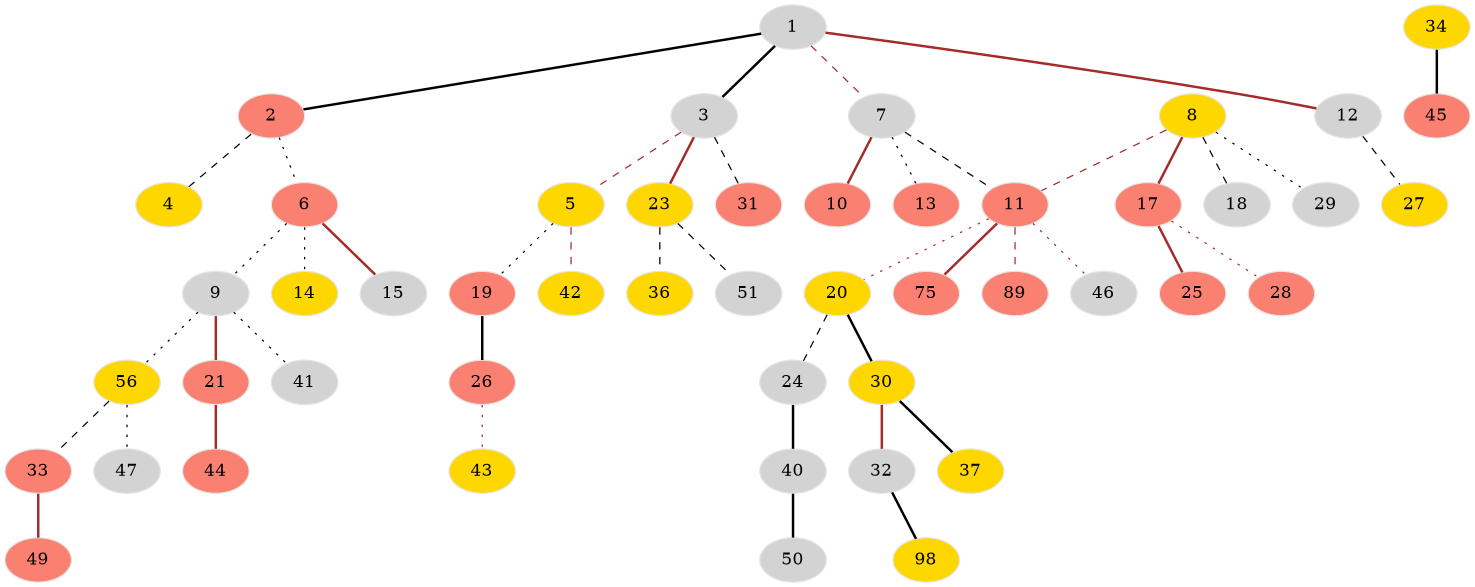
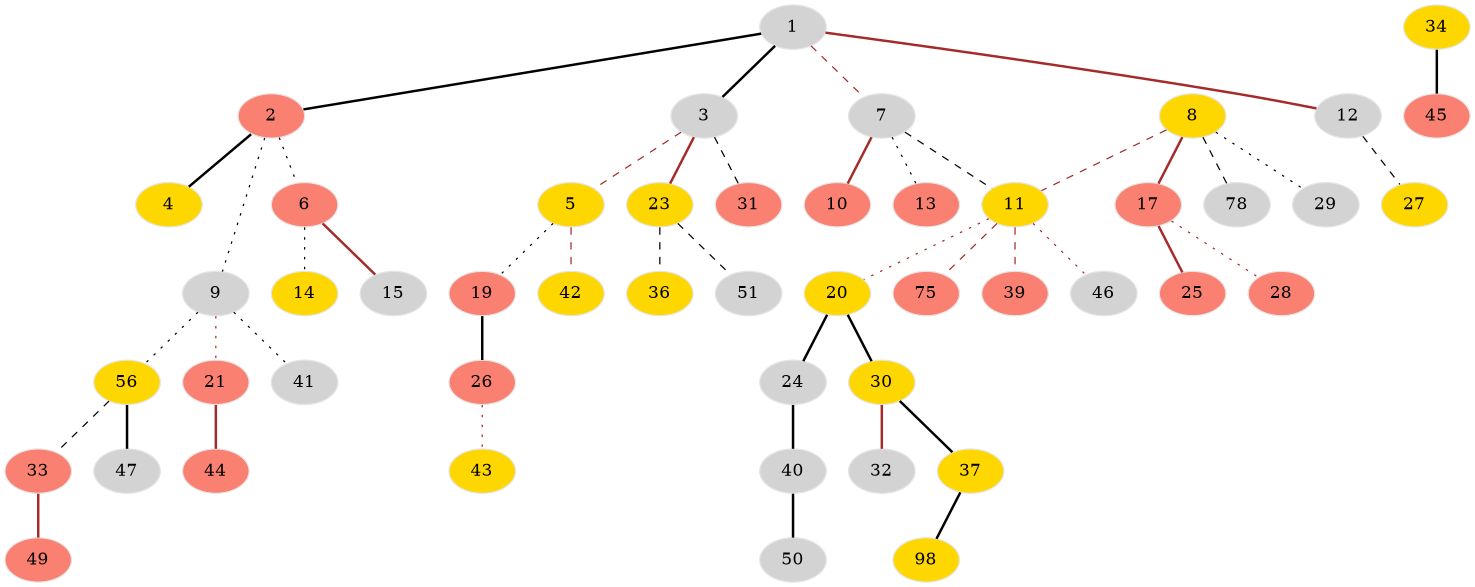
  graph {
    node [color=gray90 fillcolor=salmon style=filled]
    edge [color=black style=bold]
    1 [fillcolor=lightgrey]
    2
    3 [fillcolor=lightgrey]
    7 [fillcolor=lightgrey]
    12 [fillcolor=lightgrey]
    4 [fillcolor=gold]
    6
    5 [fillcolor=gold]
    23 [fillcolor=gold]
    31
    10
    13
-   11
+   11 [fillcolor=gold]
    27 [fillcolor=gold]
    9 [fillcolor=lightgrey]
    14 [fillcolor=gold]
    15 [fillcolor=lightgrey]
    19
    42 [fillcolor=gold]
    36 [fillcolor=gold]
    51 [fillcolor=lightgrey]
    26
    n23 [fillcolor=gold label=56]
    21
    41 [fillcolor=lightgrey]
    8 [fillcolor=gold]
    17
-   18 [fillcolor=lightgrey]
+   18 [fillcolor=lightgrey label=78]
    29 [fillcolor=lightgrey]
    20 [fillcolor=gold]
    n31 [label=75]
-   39 [label=89]
+   39
    46 [fillcolor=lightgrey]
    25
    28
    33
    47 [fillcolor=lightgrey]
    44
    24 [fillcolor=lightgrey]
    30 [fillcolor=gold]
    49
    43 [fillcolor=gold]
    40 [fillcolor=lightgrey]
    32 [fillcolor=lightgrey]
    37 [fillcolor=gold]
    34 [fillcolor=gold]
    45
    50 [fillcolor=lightgrey]
    n49 [fillcolor=gold label=98]
    1 -- 2
    1 -- 3
    1 -- 7 [color=brown style=dashed]
    1 -- 12 [color=brown]
-   2 -- 4 [style=dashed]
+   2 -- 4
    2 -- 6 [style=dotted]
    3 -- 5 [color=brown style=dashed]
    3 -- 23 [color=brown]
    3 -- 31 [style=dashed]
    7 -- 10 [color=brown]
    7 -- 13 [style=dotted]
    7 -- 11 [style=dashed]
    12 -- 27 [style=dashed]
-   6 -- 9 [style=dotted]
+   2 -- 9 [style=dotted]
    6 -- 14 [style=dotted]
    6 -- 15 [color=brown]
    5 -- 19 [style=dotted]
    5 -- 42 [color=brown style=dashed]
    23 -- 36 [style=dashed]
    23 -- 51 [style=dashed]
    11 -- 20 [color=brown style=dotted]
-   11 -- n31 [color=brown]
+   11 -- n31 [color=brown style=dashed]
    11 -- 39 [color=brown style=dashed]
    11 -- 46 [color=brown style=dotted]
    9 -- n23 [style=dotted]
-   9 -- 21 [color=brown]
+   9 -- 21 [color=brown style=dotted]
    9 -- 41 [style=dotted]
    19 -- 26
    26 -- 43 [color=brown style=dotted]
    n23 -- 33 [style=dashed]
-   n23 -- 47 [style=dotted]
+   n23 -- 47
    21 -- 44 [color=brown]
    8 -- 11 [color=brown style=dashed]
    8 -- 17 [color=brown]
    8 -- 18 [style=dashed]
    8 -- 29 [style=dotted]
    17 -- 25 [color=brown]
    17 -- 28 [color=brown style=dotted]
-   20 -- 24 [style=dashed]
+   20 -- 24
    20 -- 30
    33 -- 49 [color=brown]
    24 -- 40
    30 -- 32 [color=brown]
    30 -- 37
    40 -- 50
-   32 -- n49
+   37 -- n49
    34 -- 45
  }
